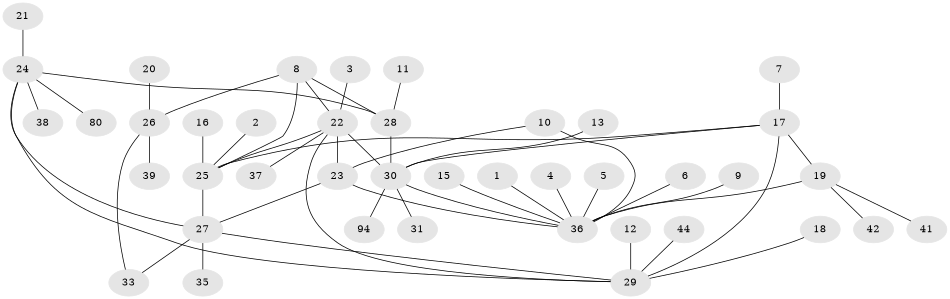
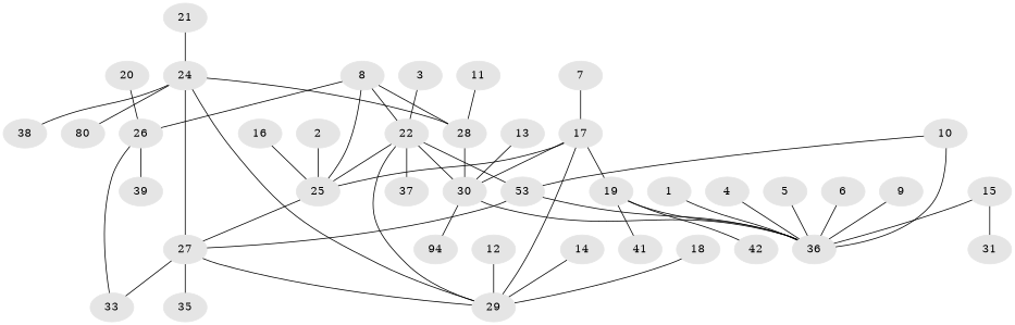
  graph {
    node [color=gray90 style=filled]
    edge [weight=1.0]
    1
    36
    2
    25
    27
    3
    22
-   23
+   23 [label=53]
    29
    30
    37
    4
    5
    6
    7
    17
    19
    8
    26
    28
    33
    39
    9
    10
    11
    12
    13
    31
    n29 [label=94]
-   14 [label=44]
+   14
    15
    16
    41
    42
    18
    20
    21
    24
    38
    n40 [label=80]
    35
    1 -- 36
    2 -- 25
    25 -- 27 [weight=2.0]
    27 -- 29 [weight=2.0]
    27 -- 33
    27 -- 35
    3 -- 22
    22 -- 25
    22 -- 23
    22 -- 29
    22 -- 30
    22 -- 37
    23 -- 36 [weight=2.0]
    23 -- 27
    30 -- 36
-   30 -- 31
+   15 -- 31
    30 -- n29
    4 -- 36
    5 -- 36
    6 -- 36
    7 -- 17
    17 -- 25
    17 -- 29 [weight=2.0]
    17 -- 30
    17 -- 19 [weight=3.0]
    19 -- 36 [weight=2.0]
    19 -- 41
    19 -- 42
    8 -- 25 [weight=2.0]
    8 -- 22 [weight=2.0]
    8 -- 26
    8 -- 28
    26 -- 33
    26 -- 39
    28 -- 30 [weight=4.0]
    9 -- 36
    10 -- 36 [weight=2.0]
    10 -- 23
    11 -- 28
    12 -- 29
    13 -- 30
    14 -- 29
    15 -- 36
    16 -- 25
    18 -- 29
    20 -- 26
    21 -- 24
    24 -- 27 [weight=2.0]
    24 -- 29
    24 -- 28
    24 -- 38
    24 -- n40
  }
